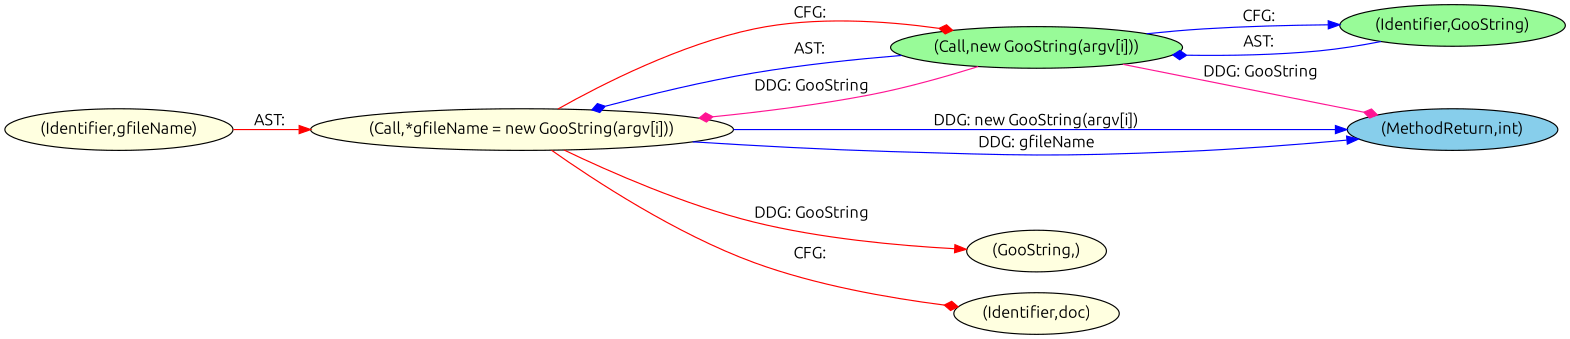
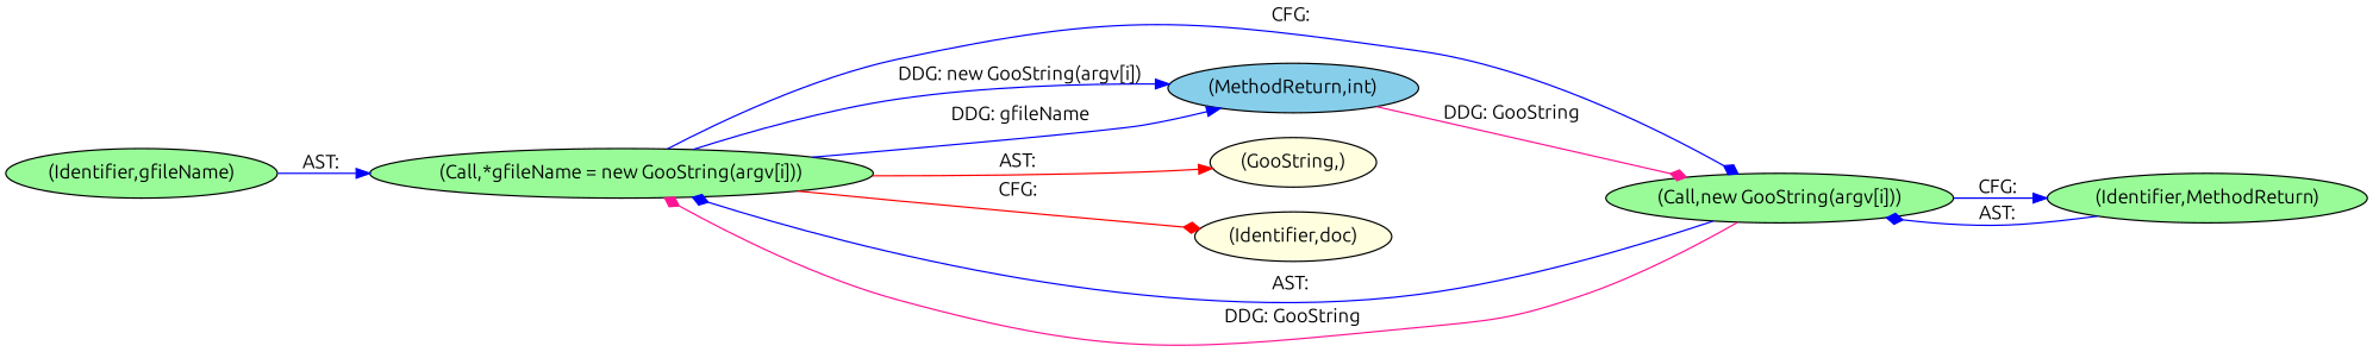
  digraph {
    fontname=Ubuntu
    rankdir=LR
    node [fillcolor=lightyellow fontname=Ubuntu style=filled]
    edge [arrowhead=diamond color=blue fontname=Ubuntu]
-   n1 [label="(Call,*gfileName = new GooString(argv[i]))"]
+   n1 [fillcolor=palegreen label="(Call,*gfileName = new GooString(argv[i]))"]
    n2 [fillcolor=palegreen label="(Call,new GooString(argv[i]))"]
    n3 [fillcolor=skyblue label="(MethodReturn,int)"]
    n4 [label="(GooString,)"]
    n5 [label="(Identifier,doc)"]
-   n6 [fillcolor=palegreen label="(Identifier,GooString)"]
-   n7 [label="(Identifier,gfileName)"]
-   n1 -> n2 [color=red label="CFG: "]
+   n6 [fillcolor=palegreen label="(Identifier,MethodReturn)"]
+   n7 [fillcolor=palegreen label="(Identifier,gfileName)"]
+   n1 -> n2 [label="CFG: "]
    n1 -> n3 [arrowhead=normal label="DDG: new GooString(argv[i])"]
    n1 -> n3 [arrowhead=normal label="DDG: gfileName"]
-   n1 -> n4 [arrowhead=normal color=red label="DDG: GooString"]
+   n1 -> n4 [arrowhead=normal color=red label="AST: "]
    n1 -> n5 [color=red label="CFG: "]
    n2 -> n1 [label="AST: "]
    n2 -> n1 [color=deeppink label="DDG: GooString"]
-   n2 -> n3 [color=deeppink label="DDG: GooString"]
+   n3 -> n2 [color=deeppink label="DDG: GooString"]
    n2 -> n6 [arrowhead=normal label="CFG: "]
    n6 -> n2 [label="AST: "]
-   n7 -> n1 [arrowhead=normal color=red label="AST: "]
+   n7 -> n1 [arrowhead=normal label="AST: "]
  }
